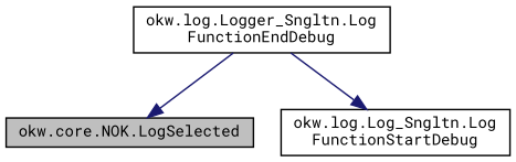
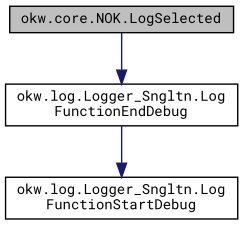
  digraph {
    fontname="Roboto Mono"
    rankdir=TB
    node [color=black fillcolor=white fontname="Roboto Mono" fontsize=10 shape=record style=filled]
    edge [color=midnightblue fontname="Roboto Mono" fontsize=10 labelfontname=Helvetica labelfontsize=10 style=solid]
    n1 [fillcolor=grey75 fontcolor=black height=0.2 label="okw.core.NOK.LogSelected" width=0.4]
    n2 [height=0.2 label="okw.log.Logger_Sngltn.Log\lFunctionEndDebug" width=0.4]
-   n3 [height=0.2 label="okw.log.Log_Sngltn.Log\lFunctionStartDebug" width=0.4]
-   n2 -> n1
+   n3 [height=0.2 label="okw.log.Logger_Sngltn.Log\lFunctionStartDebug" width=0.4]
+   n1 -> n2
    n2 -> n3
  }
